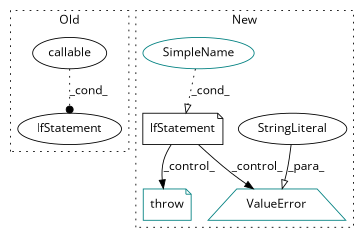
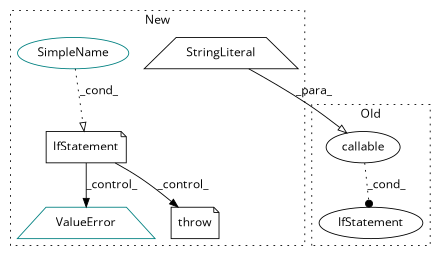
  digraph {
    fontname="Open Sans"
    node [a=32 color=black fontname="Open Sans" shape=ellipse]
    edge [arrowhead=onormal fontname="Open Sans" style=solid]
    n1 [l="9,1" label=callable s="572,583"]
    n2 [a=25 l="4,2" label=IfStatement s="568,584"]
    n3 [color=teal l="11,1" label=ValueError s="851,908" shape=trapezium]
-   n4 [a=45 l=46 label=StringLiteral s=862]
-   n5 [a=53 color=teal l=6 label=throw s=845 shape=note]
+   n4 [a=45 l=46 label=StringLiteral s=862 shape=trapezium]
+   n5 [a=53 l=6 label=throw s=845 shape=note]
    n6 [a=25 l="10,2" label=IfStatement s="803,833" shape=note]
    n7 [a=42 color=teal label=SimpleName]
    subgraph cluster_1 {
      label=Old
      style=dotted
      n1
      n2
    }
    subgraph cluster_2 {
      label=New
      style=dotted
      n3
      n4
      n5
      n6
      n7
    }
    n1 -> n2 [arrowhead=dot label=_cond_ style=dotted]
-   n4 -> n3 [label=_para_]
+   n4 -> n1 [label=_para_]
    n6 -> n3 [arrowhead=normal label=_control_]
    n6 -> n5 [arrowhead=normal label=_control_]
    n7 -> n6 [label=_cond_ style=dotted]
  }
